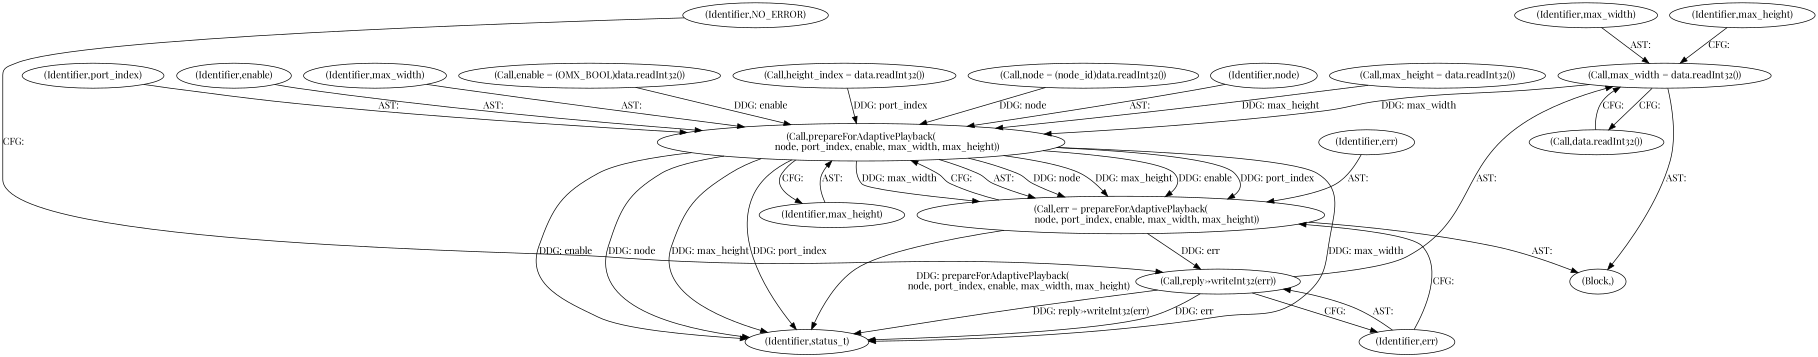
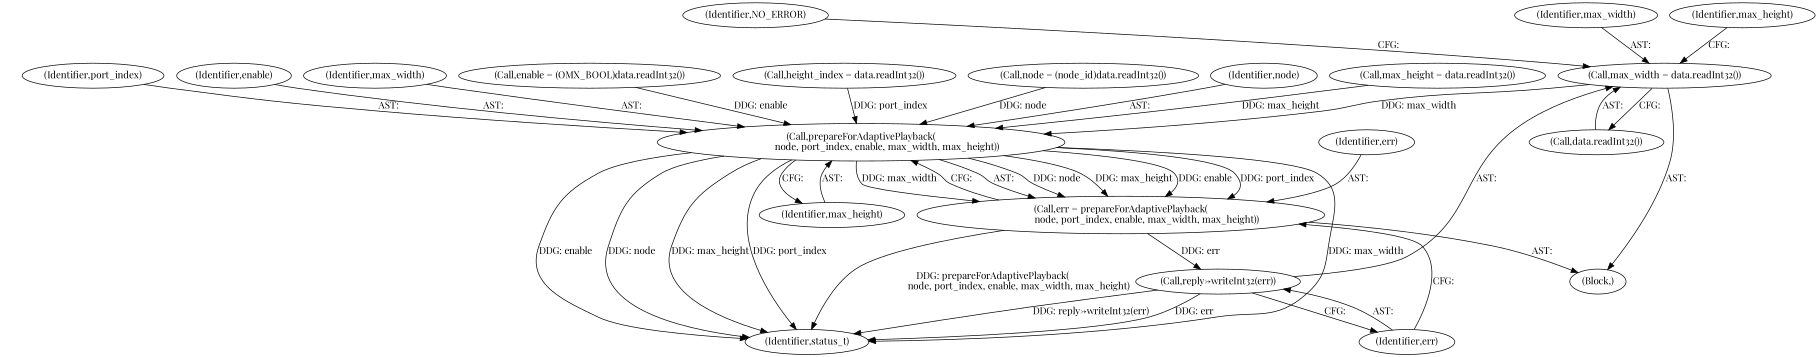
  digraph {
    fontname="Playfair Display"
    node [fontname="Playfair Display"]
    edge [fontname="Playfair Display"]
    n1 [label="(Call,max_width = data.readInt32())"]
    n2 [label="(Call,prepareForAdaptivePlayback(\n                    node, port_index, enable, max_width, max_height))"]
    n3 [label="(Call,data.readInt32())"]
    n4 [label="(Block,)"]
    n5 [label="(Call,err = prepareForAdaptivePlayback(\n                    node, port_index, enable, max_width, max_height))"]
    n6 [label="(Identifier,status_t)"]
    n7 [label="(Identifier,max_height)"]
    n8 [label="(Call,reply->writeInt32(err))"]
    n9 [label="(Identifier,err)"]
    n10 [label="(Identifier,NO_ERROR)"]
    n11 [label="(Call,enable = (OMX_BOOL)data.readInt32())"]
    n12 [label="(Call,height_index = data.readInt32())"]
    n13 [label="(Call,node = (node_id)data.readInt32())"]
    n14 [label="(Identifier,err)"]
    n15 [label="(Identifier,node)"]
    n16 [label="(Call,max_height = data.readInt32())"]
    n17 [label="(Identifier,port_index)"]
    n18 [label="(Identifier,max_width)"]
    n19 [label="(Identifier,enable)"]
    n20 [label="(Identifier,max_height)"]
    n21 [label="(Identifier,max_width)"]
    n1 -> n2 [label="DDG: max_width"]
    n1 -> n3 [label="CFG: "]
    n1 -> n4 [label="AST: "]
    n2 -> n5 [label="AST: "]
    n2 -> n5 [label="DDG: node"]
    n2 -> n5 [label="DDG: max_height"]
    n2 -> n5 [label="DDG: enable"]
    n2 -> n5 [label="DDG: port_index"]
    n2 -> n5 [label="DDG: max_width"]
    n2 -> n6 [label="DDG: max_width"]
    n2 -> n6 [label="DDG: enable"]
    n2 -> n6 [label="DDG: node"]
    n2 -> n6 [label="DDG: max_height"]
    n2 -> n6 [label="DDG: port_index"]
    n2 -> n7 [label="CFG: "]
-   n3 -> n1 [label="CFG: "]
+   n3 -> n1 [label="AST: "]
    n5 -> n2 [label="CFG: "]
    n5 -> n4 [label="AST: "]
    n5 -> n6 [label="DDG: prepareForAdaptivePlayback(\n                    node, port_index, enable, max_width, max_height)"]
    n5 -> n8 [label="DDG: err"]
    n7 -> n2 [label="AST: "]
    n8 -> n1 [label="AST: "]
    n8 -> n6 [label="DDG: reply->writeInt32(err)"]
    n8 -> n6 [label="DDG: err"]
    n8 -> n9 [label="CFG: "]
    n9 -> n5 [label="CFG: "]
    n9 -> n8 [label="AST: "]
-   n10 -> n8 [label="CFG: "]
+   n10 -> n1 [label="CFG: "]
    n11 -> n2 [label="DDG: enable"]
    n12 -> n2 [label="DDG: port_index"]
    n13 -> n2 [label="DDG: node"]
    n14 -> n5 [label="AST: "]
    n15 -> n2 [label="AST: "]
    n16 -> n2 [label="DDG: max_height"]
    n17 -> n2 [label="AST: "]
    n18 -> n1 [label="AST: "]
    n19 -> n2 [label="AST: "]
    n20 -> n1 [label="CFG: "]
    n21 -> n2 [label="AST: "]
  }
